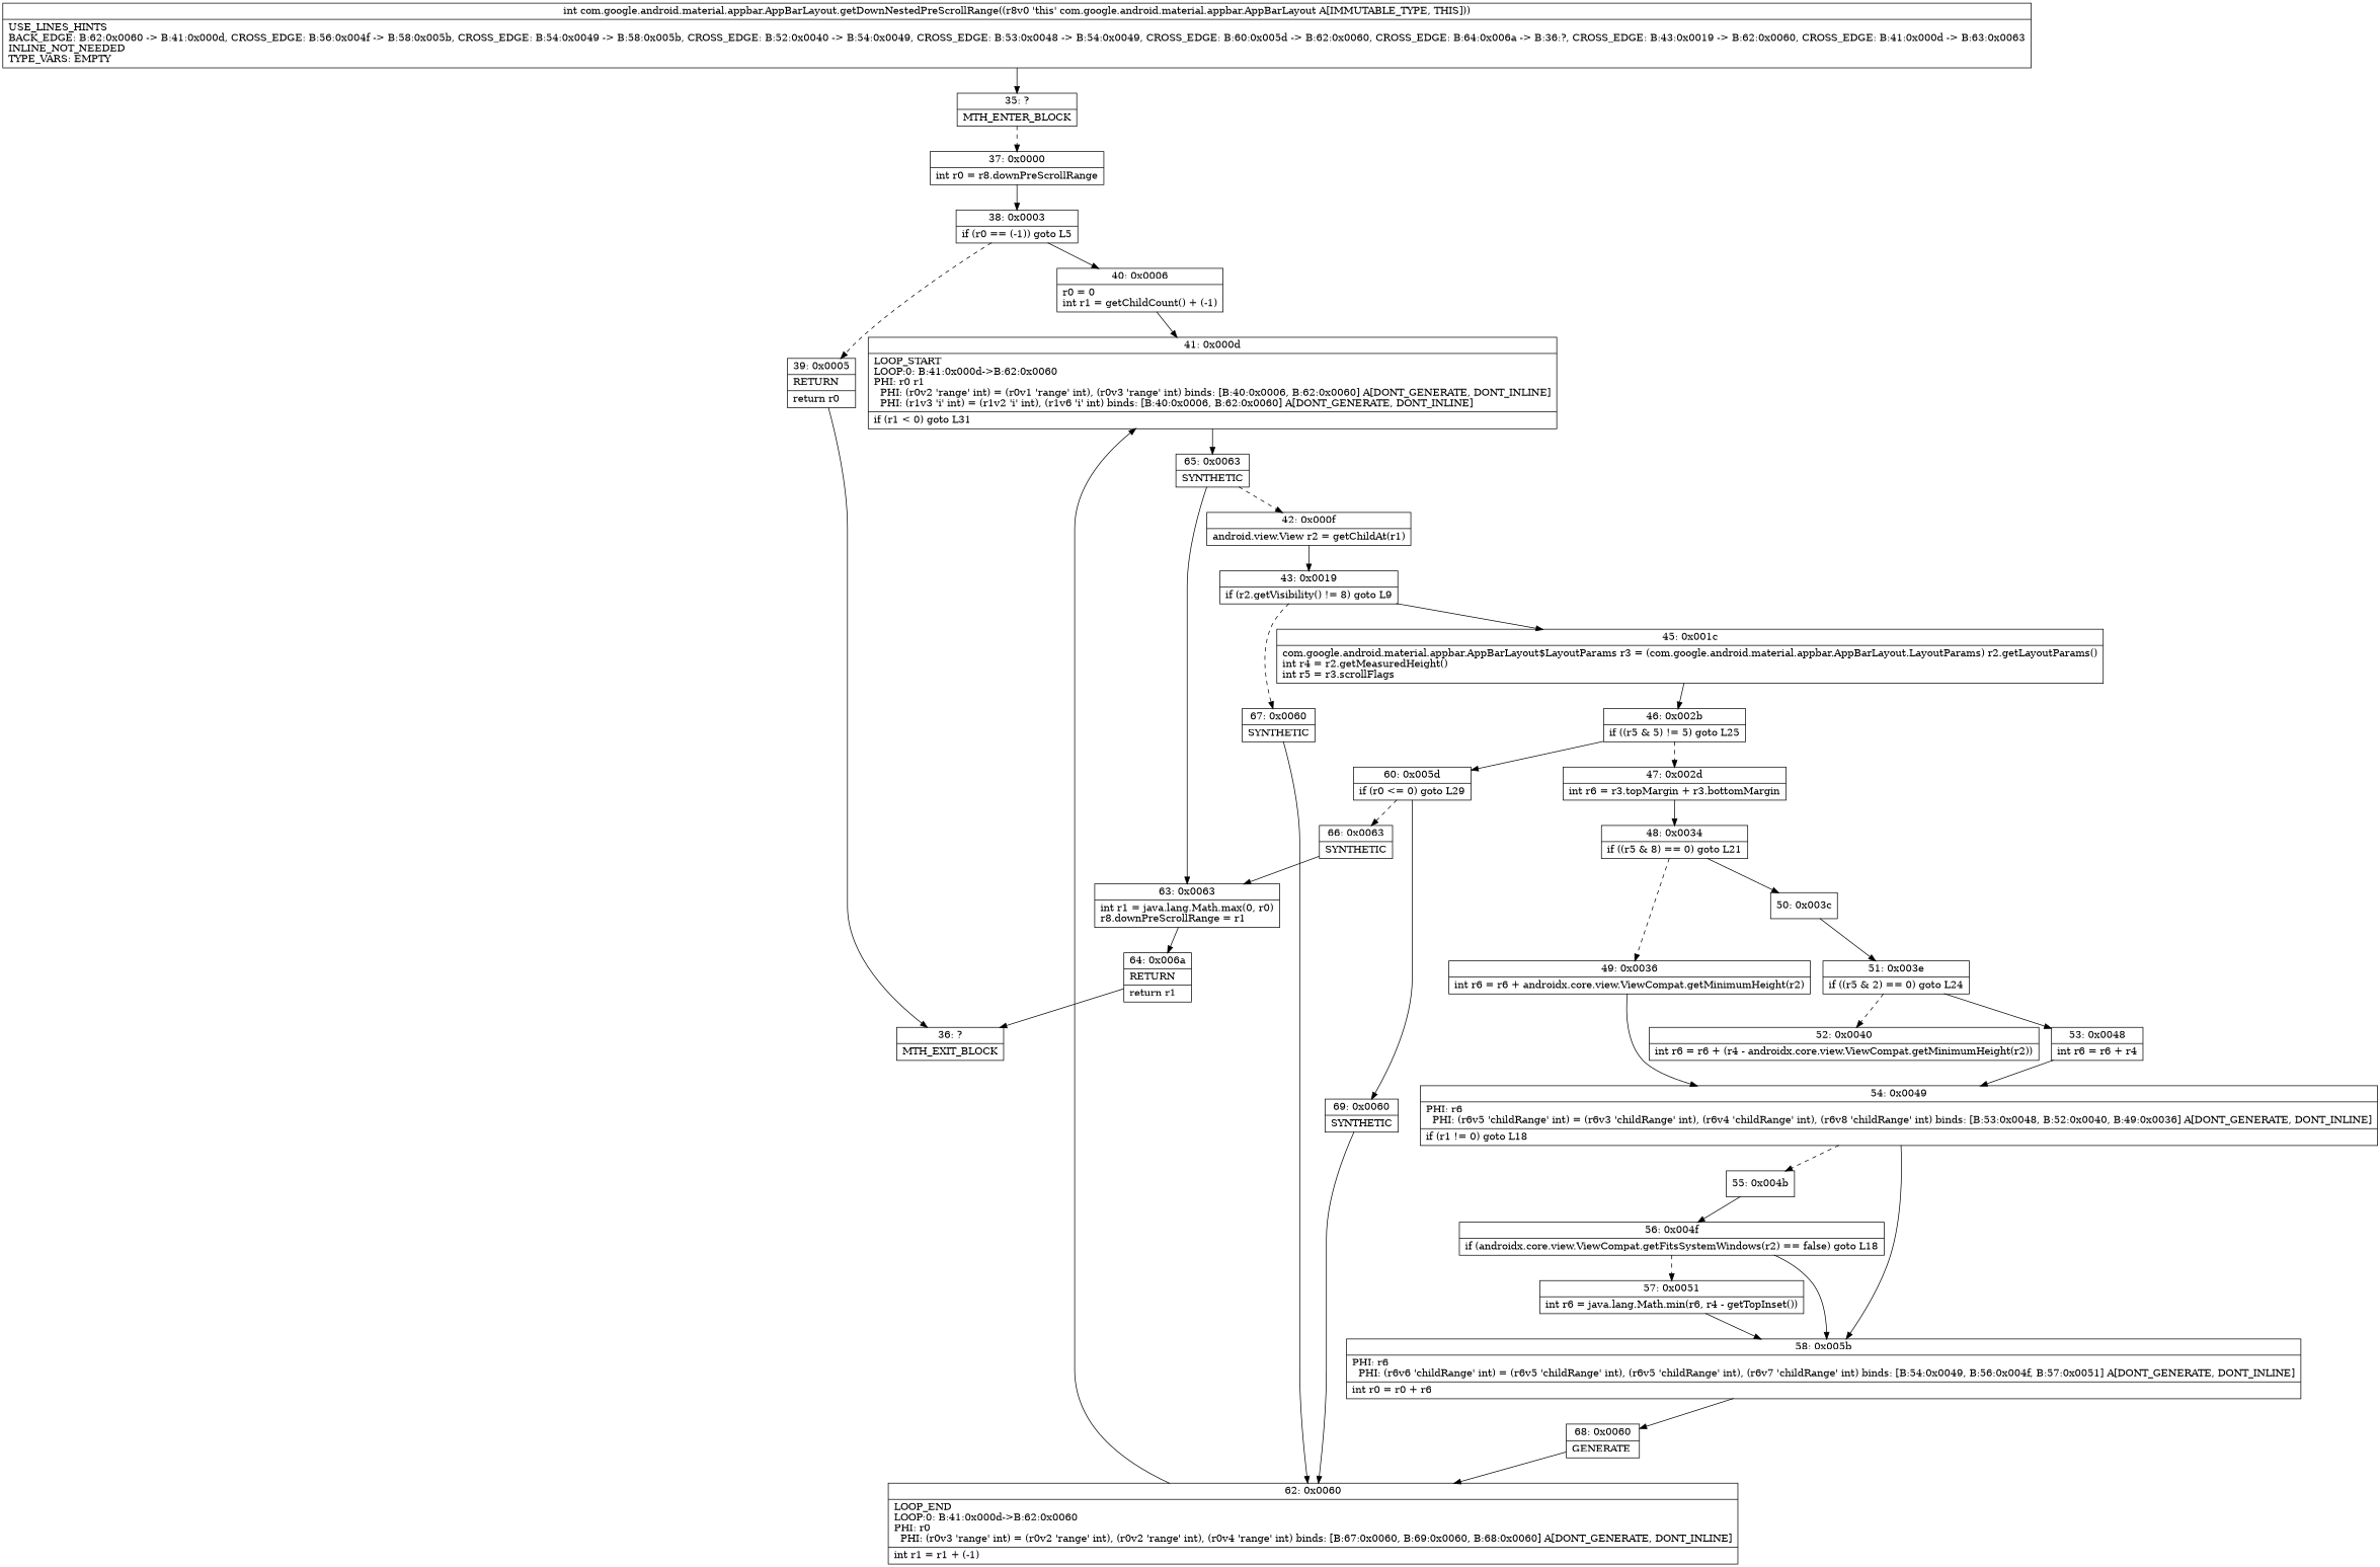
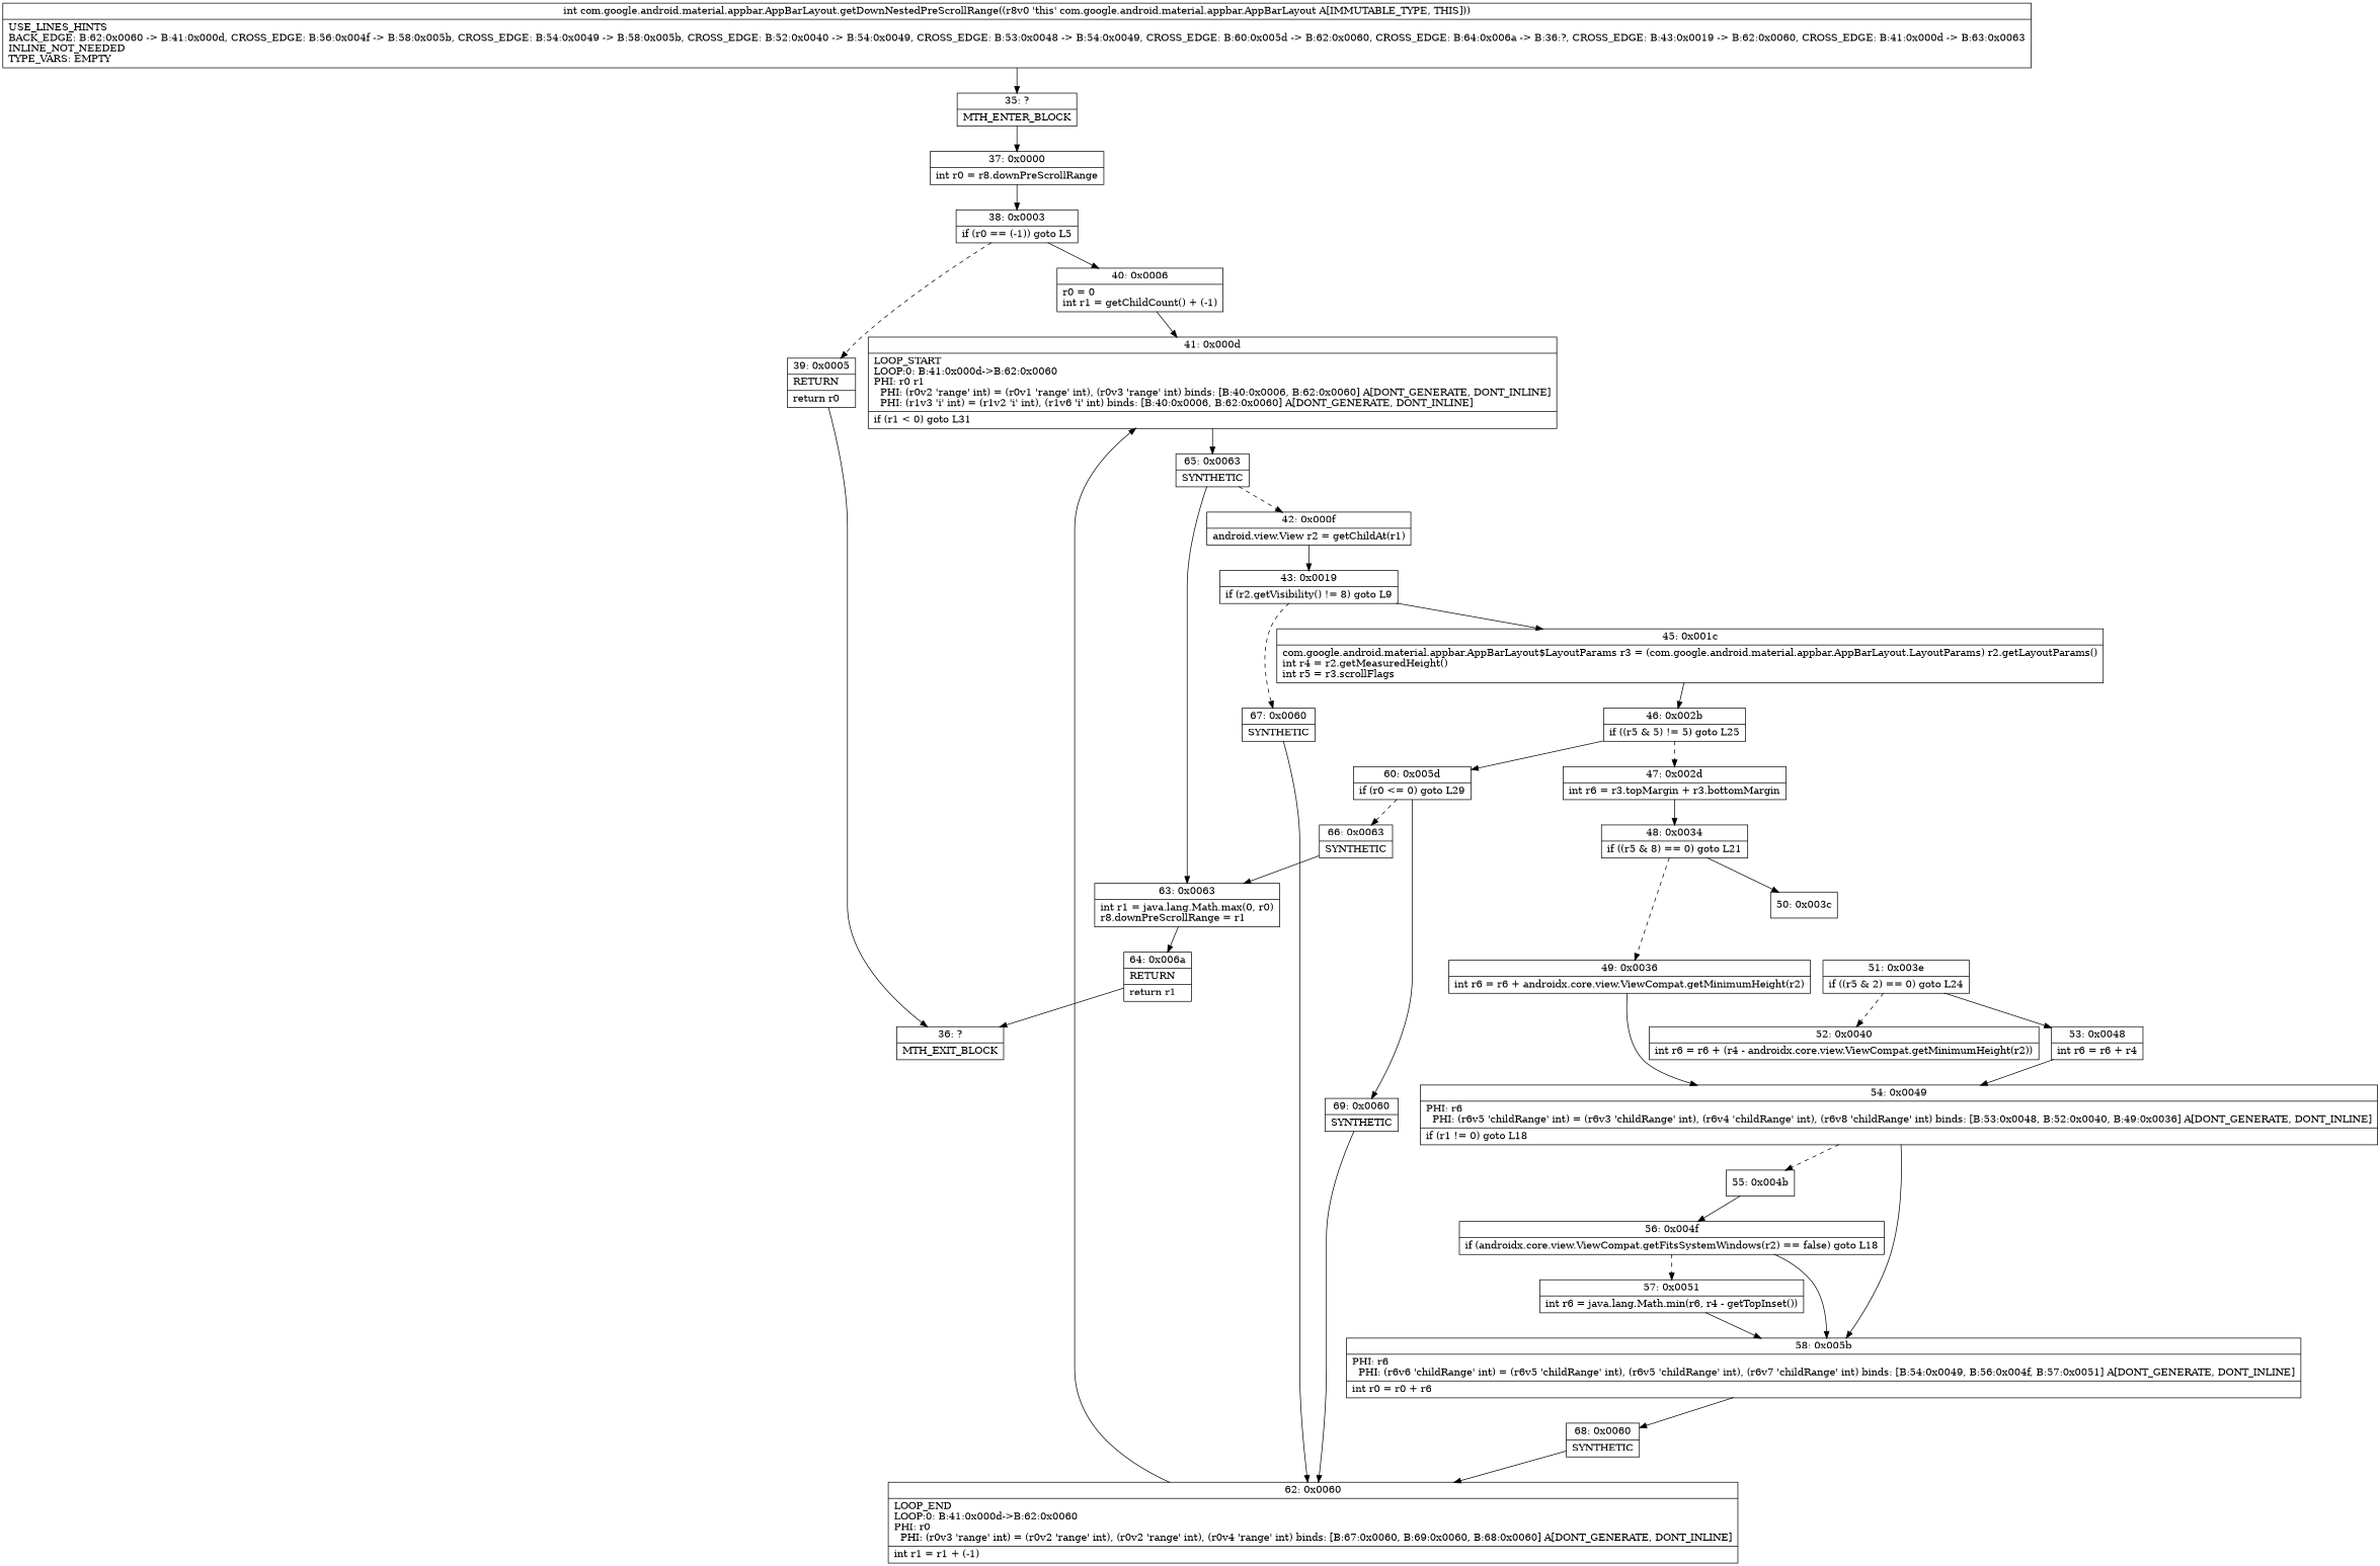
  digraph {
    node [shape=record]
    n1 [label="{35\:\ ?|MTH_ENTER_BLOCK\l}"]
    n2 [label="{37\:\ 0x0000|int r0 = r8.downPreScrollRange\l}"]
    n3 [label="{38\:\ 0x0003|if (r0 == (\-1)) goto L5\l}"]
    n4 [label="{39\:\ 0x0005|RETURN\l|return r0\l}"]
    n5 [label="{40\:\ 0x0006|r0 = 0\lint r1 = getChildCount() + (\-1)\l}"]
    n6 [label="{36\:\ ?|MTH_EXIT_BLOCK\l}"]
    n7 [label="{41\:\ 0x000d|LOOP_START\lLOOP:0: B:41:0x000d\-\>B:62:0x0060\lPHI: r0 r1 \l  PHI: (r0v2 'range' int) = (r0v1 'range' int), (r0v3 'range' int) binds: [B:40:0x0006, B:62:0x0060] A[DONT_GENERATE, DONT_INLINE]\l  PHI: (r1v3 'i' int) = (r1v2 'i' int), (r1v6 'i' int) binds: [B:40:0x0006, B:62:0x0060] A[DONT_GENERATE, DONT_INLINE]\l|if (r1 \< 0) goto L31\l}"]
    n8 [label="{65\:\ 0x0063|SYNTHETIC\l}"]
    n9 [label="{42\:\ 0x000f|android.view.View r2 = getChildAt(r1)\l}"]
    n10 [label="{43\:\ 0x0019|if (r2.getVisibility() != 8) goto L9\l}"]
    n11 [label="{63\:\ 0x0063|int r1 = java.lang.Math.max(0, r0)\lr8.downPreScrollRange = r1\l}"]
    n12 [label="{45\:\ 0x001c|com.google.android.material.appbar.AppBarLayout$LayoutParams r3 = (com.google.android.material.appbar.AppBarLayout.LayoutParams) r2.getLayoutParams()\lint r4 = r2.getMeasuredHeight()\lint r5 = r3.scrollFlags\l}"]
    n13 [label="{67\:\ 0x0060|SYNTHETIC\l}"]
    n14 [label="{46\:\ 0x002b|if ((r5 & 5) != 5) goto L25\l}"]
    n15 [label="{62\:\ 0x0060|LOOP_END\lLOOP:0: B:41:0x000d\-\>B:62:0x0060\lPHI: r0 \l  PHI: (r0v3 'range' int) = (r0v2 'range' int), (r0v2 'range' int), (r0v4 'range' int) binds: [B:67:0x0060, B:69:0x0060, B:68:0x0060] A[DONT_GENERATE, DONT_INLINE]\l|int r1 = r1 + (\-1)\l}"]
    n16 [label="{47\:\ 0x002d|int r6 = r3.topMargin + r3.bottomMargin\l}"]
    n17 [label="{60\:\ 0x005d|if (r0 \<= 0) goto L29\l}"]
    n18 [label="{48\:\ 0x0034|if ((r5 & 8) == 0) goto L21\l}"]
    n19 [label="{66\:\ 0x0063|SYNTHETIC\l}"]
    n20 [label="{69\:\ 0x0060|SYNTHETIC\l}"]
    n21 [label="{49\:\ 0x0036|int r6 = r6 + androidx.core.view.ViewCompat.getMinimumHeight(r2)\l}"]
    n22 [label="{50\:\ 0x003c}"]
    n23 [label="{54\:\ 0x0049|PHI: r6 \l  PHI: (r6v5 'childRange' int) = (r6v3 'childRange' int), (r6v4 'childRange' int), (r6v8 'childRange' int) binds: [B:53:0x0048, B:52:0x0040, B:49:0x0036] A[DONT_GENERATE, DONT_INLINE]\l|if (r1 != 0) goto L18\l}"]
    n24 [label="{51\:\ 0x003e|if ((r5 & 2) == 0) goto L24\l}"]
    n25 [label="{55\:\ 0x004b}"]
    n26 [label="{58\:\ 0x005b|PHI: r6 \l  PHI: (r6v6 'childRange' int) = (r6v5 'childRange' int), (r6v5 'childRange' int), (r6v7 'childRange' int) binds: [B:54:0x0049, B:56:0x004f, B:57:0x0051] A[DONT_GENERATE, DONT_INLINE]\l|int r0 = r0 + r6\l}"]
    n27 [label="{56\:\ 0x004f|if (androidx.core.view.ViewCompat.getFitsSystemWindows(r2) == false) goto L18\l}"]
-   n28 [label="{68\:\ 0x0060|GENERATE\l}"]
+   n28 [label="{68\:\ 0x0060|SYNTHETIC\l}"]
    n29 [label="{57\:\ 0x0051|int r6 = java.lang.Math.min(r6, r4 \- getTopInset())\l}"]
    n30 [label="{52\:\ 0x0040|int r6 = r6 + (r4 \- androidx.core.view.ViewCompat.getMinimumHeight(r2))\l}"]
    n31 [label="{53\:\ 0x0048|int r6 = r6 + r4\l}"]
    n32 [label="{64\:\ 0x006a|RETURN\l|return r1\l}"]
    n33 [label="{int com.google.android.material.appbar.AppBarLayout.getDownNestedPreScrollRange((r8v0 'this' com.google.android.material.appbar.AppBarLayout A[IMMUTABLE_TYPE, THIS]))  | USE_LINES_HINTS\lBACK_EDGE: B:62:0x0060 \-\> B:41:0x000d, CROSS_EDGE: B:56:0x004f \-\> B:58:0x005b, CROSS_EDGE: B:54:0x0049 \-\> B:58:0x005b, CROSS_EDGE: B:52:0x0040 \-\> B:54:0x0049, CROSS_EDGE: B:53:0x0048 \-\> B:54:0x0049, CROSS_EDGE: B:60:0x005d \-\> B:62:0x0060, CROSS_EDGE: B:64:0x006a \-\> B:36:?, CROSS_EDGE: B:43:0x0019 \-\> B:62:0x0060, CROSS_EDGE: B:41:0x000d \-\> B:63:0x0063\lINLINE_NOT_NEEDED\lTYPE_VARS: EMPTY\l}"]
-   n1 -> n2 [style=dashed]
+   n1 -> n2
    n2 -> n3
    n3 -> n4 [style=dashed]
    n3 -> n5
    n4 -> n6
    n5 -> n7
    n7 -> n8
    n8 -> n9 [style=dashed]
    n8 -> n11
    n9 -> n10
    n10 -> n12
    n10 -> n13 [style=dashed]
    n11 -> n32
    n12 -> n14
    n13 -> n15
    n14 -> n16 [style=dashed]
    n14 -> n17
    n15 -> n7
    n16 -> n18
    n17 -> n19 [style=dashed]
    n17 -> n20
    n18 -> n21 [style=dashed]
    n18 -> n22
    n19 -> n11
    n20 -> n15
    n21 -> n23
-   n22 -> n24
    n23 -> n25 [style=dashed]
    n23 -> n26
    n24 -> n30 [style=dashed]
    n24 -> n31
    n25 -> n27
    n26 -> n28
    n27 -> n26
    n27 -> n29 [style=dashed]
    n28 -> n15
    n29 -> n26
    n31 -> n23
    n32 -> n6
    n33 -> n1
  }
